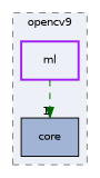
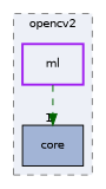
  digraph {
    compound=true
    node [fontname=Helvetica fontsize=10 shape=box]
    n1 [color=black fillcolor="#a2b4d6" label=core style="filled,"]
    n2 [color=purple fillcolor="#edf0f7" label=ml style="filled,bold,"]
    subgraph cluster_1 {
      bgcolor="#edf0f7"
      fontname=Helvetica
      fontsize=10
-     label=opencv9
+     label=opencv2
      pencolor=grey50
      style="filled,dashed,"
      n1
      n2
    }
    n2 -> n1 [fontname=Helvetica fontsize=10 headlabel=1 labeldistance=1.5 labelfontname=Helvetica labelfontsize=10 color=darkgreen style=dashed]
  }
